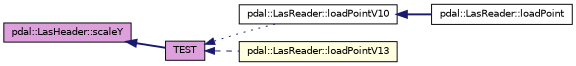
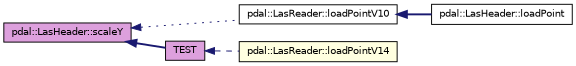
  digraph {
    rankdir=LR
    node [color=black fillcolor=plum fontname=Helvetica fontsize=10 shape=record style=filled]
    edge [color=midnightblue dir=back fontname=Helvetica fontsize=10 labelfontname=Helvetica labelfontsize=10 style=bold]
    n1 [fontcolor=black height=0.2 label="pdal::LasHeader::scaleY" width=0.4]
    n2 [fillcolor=white height=0.2 label="pdal::LasReader::loadPointV10" width=0.4]
    n3 [height=0.2 label=TEST width=0.4]
-   n4 [fillcolor=white height=0.2 label="pdal::LasReader::loadPoint" width=0.4]
-   n5 [fillcolor=lightyellow height=0.2 label="pdal::LasReader::loadPointV13" width=0.4]
-   n3 -> n2 [style=dotted]
+   n4 [fillcolor=white height=0.2 label="pdal::LasHeader::loadPoint" width=0.4]
+   n5 [fillcolor=lightyellow height=0.2 label="pdal::LasReader::loadPointV14" width=0.4]
+   n1 -> n2 [style=dotted]
    n1 -> n3
    n2 -> n4
    n3 -> n5 [style=dashed]
  }
